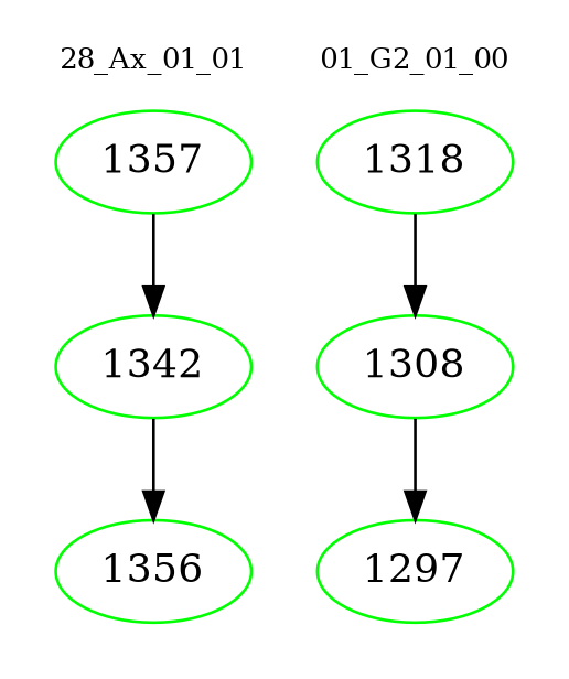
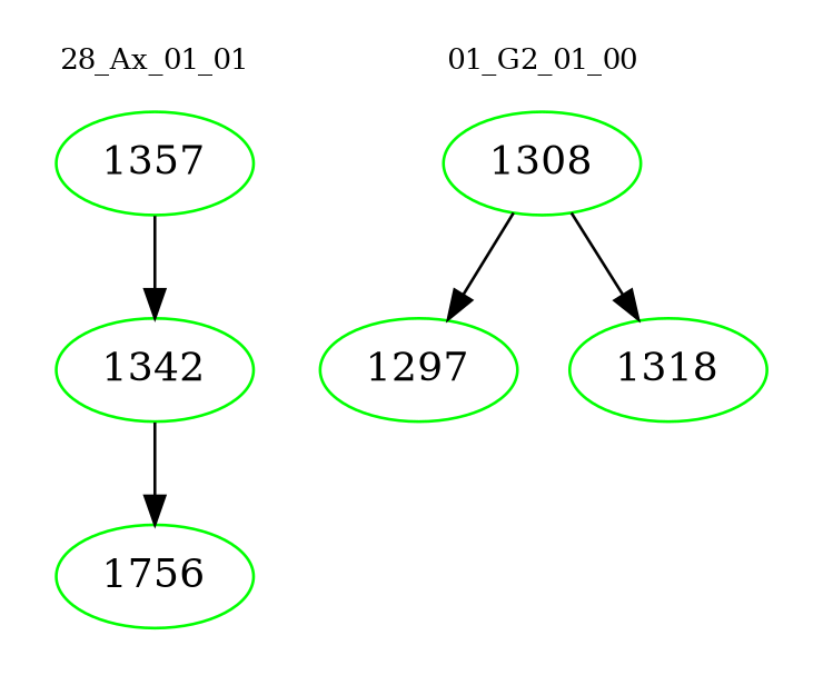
  digraph {
    node [color=green]
    edge [color=black]
    n1 [label=1357]
    n2 [label=1342]
-   n3 [label=1356]
+   n3 [label=1756]
    n4 [label=1308]
    n5 [label=1297]
    n6 [label=1318]
    subgraph cluster_1 {
      color=white
      fontsize=10
      label="28_Ax_01_01"
      n1
      n2
      n3
    }
    subgraph cluster_2 {
      color=white
      fontsize=10
      label="01_G2_01_00"
      n4
      n5
      n6
    }
    n1 -> n2
    n2 -> n3
    n4 -> n5
-   n6 -> n4
+   n4 -> n6
  }
